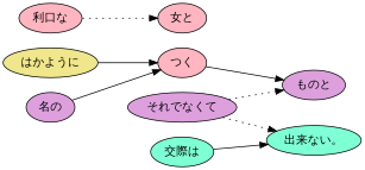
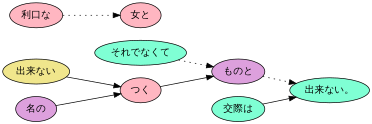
  digraph {
    rankdir=LR
    node [fillcolor=aquamarine style=filled]
    edge [style=solid]
-   n1 [fillcolor=plum label="それでなくて"]
+   n1 [label="それでなくて"]
    n2 [fillcolor=plum label="ものと"]
    n3 [label="出来ない。"]
-   n4 [fillcolor=khaki label="はかように"]
+   n4 [fillcolor=khaki label="出来ない"]
    n5 [fillcolor=lightpink label="つく"]
    n6 [fillcolor=lightpink label="利口な"]
    n7 [fillcolor=lightpink label="女と"]
    n8 [fillcolor=plum label="名の"]
    n9 [label="交際は"]
    n1 -> n2 [style=dotted]
-   n1 -> n3 [style=dotted]
+   n2 -> n3 [style=dotted]
    n4 -> n5
    n5 -> n2
    n6 -> n7 [style=dotted]
    n8 -> n5
    n9 -> n3
  }
